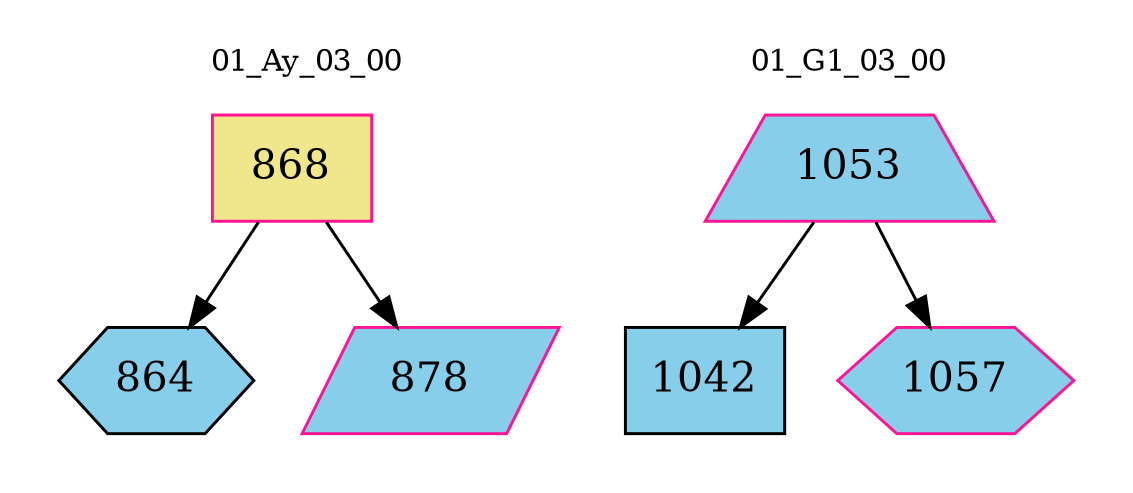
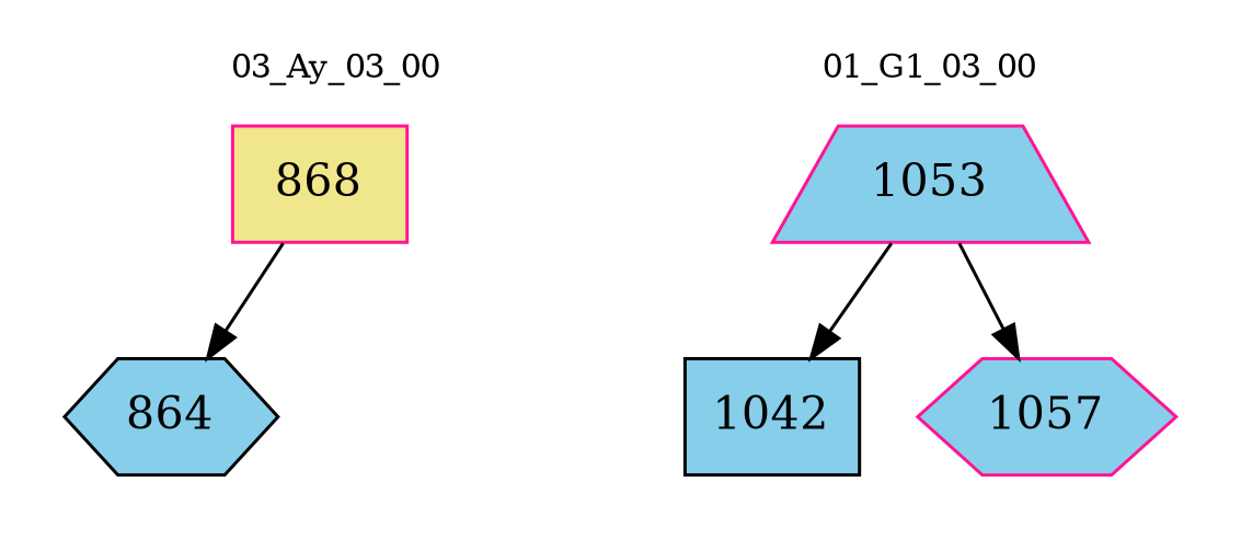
  digraph {
    node [color=deeppink fillcolor=skyblue shape=box style=filled]
    edge [color=black]
    n1 [fillcolor=khaki label=868]
    n2 [color=black label=864 shape=hexagon]
-   n3 [label=878 shape=parallelogram]
    n4 [label=1053 shape=trapezium]
    n5 [color=black label=1042]
    n6 [label=1057 shape=hexagon]
    subgraph cluster_1 {
      color=white
      fontsize=10
-     label="01_Ay_03_00"
+     label="03_Ay_03_00"
      n1
      n2
-     n3
    }
    subgraph cluster_2 {
      color=white
      fontsize=10
      label="01_G1_03_00"
      n4
      n5
      n6
    }
    n1 -> n2
-   n1 -> n3
    n4 -> n5
    n4 -> n6
  }
